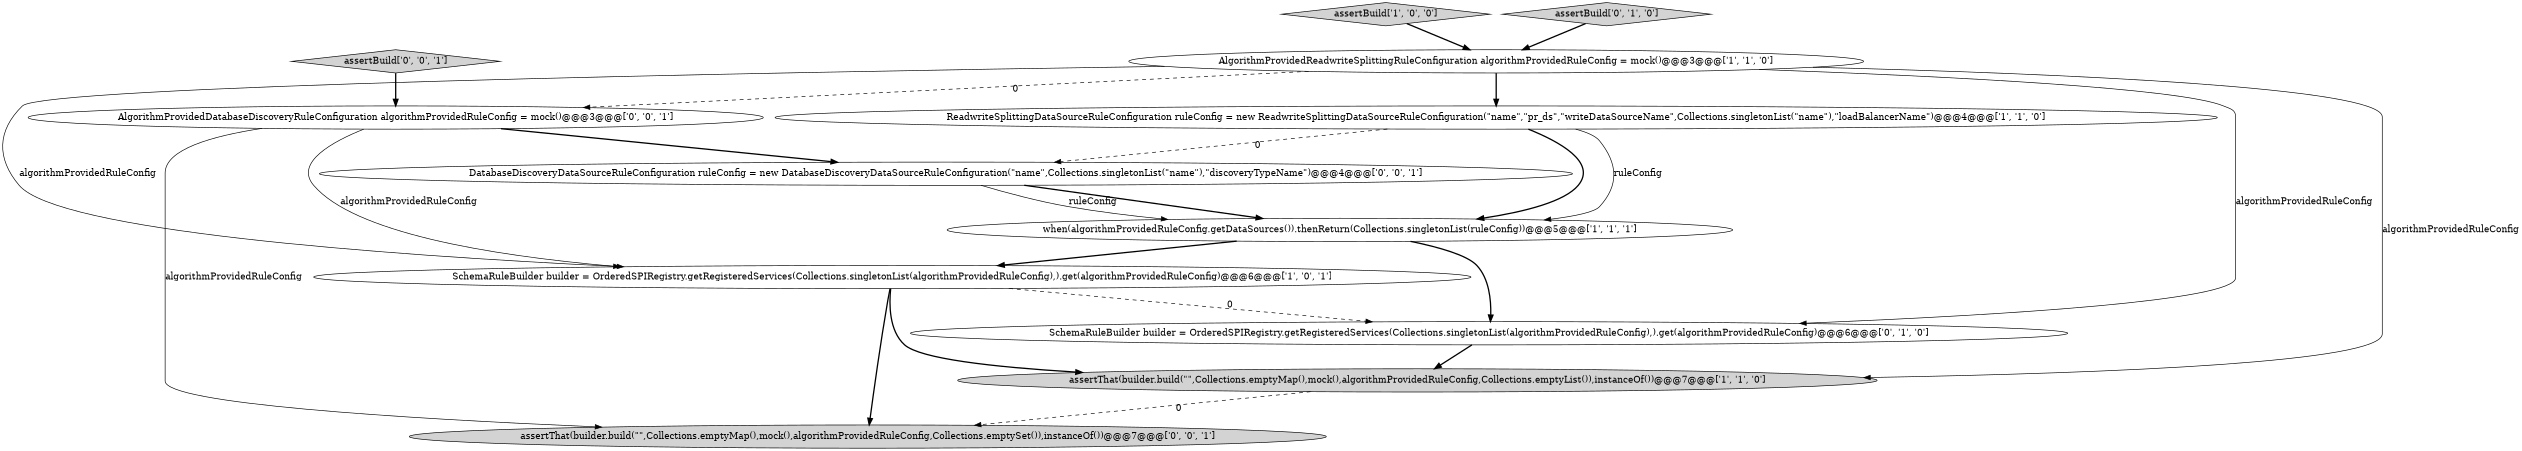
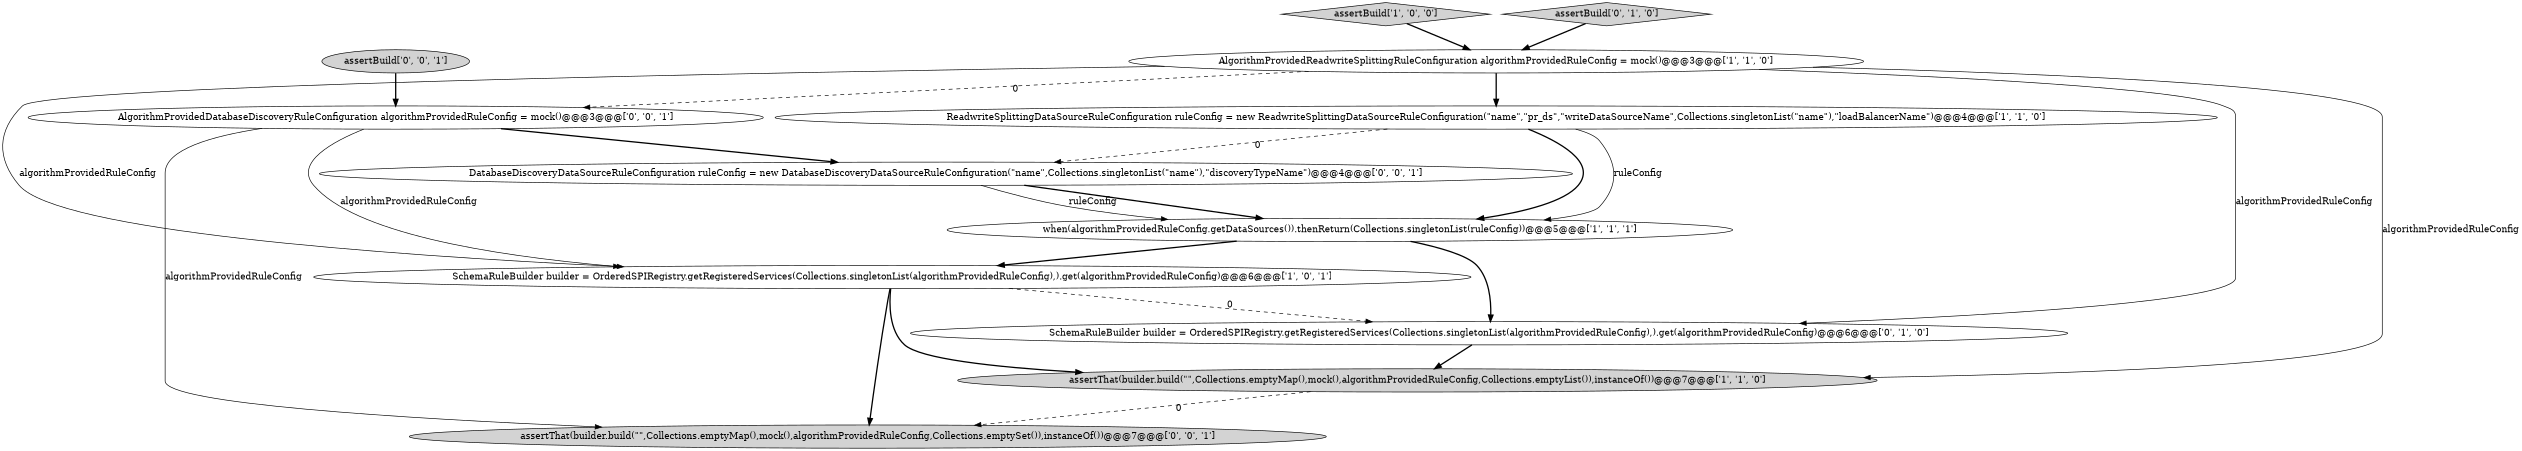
  digraph {
    node [fillcolor=white shape=ellipse style=filled]
    edge [style=bold]
    n1 [fillcolor=lightgray label="assertBuild['1', '0', '0']" shape=diamond]
    n2 [label="AlgorithmProvidedReadwriteSplittingRuleConfiguration algorithmProvidedRuleConfig = mock()@@@3@@@['1', '1', '0']"]
    n3 [label="ReadwriteSplittingDataSourceRuleConfiguration ruleConfig = new ReadwriteSplittingDataSourceRuleConfiguration(\"name\",\"pr_ds\",\"writeDataSourceName\",Collections.singletonList(\"name\"),\"loadBalancerName\")@@@4@@@['1', '1', '0']"]
    n4 [label="DatabaseDiscoveryDataSourceRuleConfiguration ruleConfig = new DatabaseDiscoveryDataSourceRuleConfiguration(\"name\",Collections.singletonList(\"name\"),\"discoveryTypeName\")@@@4@@@['0', '0', '1']"]
    n5 [label="when(algorithmProvidedRuleConfig.getDataSources()).thenReturn(Collections.singletonList(ruleConfig))@@@5@@@['1', '1', '1']"]
-   n6 [fillcolor=lightgray label="assertBuild['0', '0', '1']" shape=diamond]
+   n6 [fillcolor=lightgray label="assertBuild['0', '0', '1']"]
    n7 [label="AlgorithmProvidedDatabaseDiscoveryRuleConfiguration algorithmProvidedRuleConfig = mock()@@@3@@@['0', '0', '1']"]
    n8 [fillcolor=lightgray label="assertThat(builder.build(\"\",Collections.emptyMap(),mock(),algorithmProvidedRuleConfig,Collections.emptyList()),instanceOf())@@@7@@@['1', '1', '0']"]
    n9 [fillcolor=lightgray label="assertThat(builder.build(\"\",Collections.emptyMap(),mock(),algorithmProvidedRuleConfig,Collections.emptySet()),instanceOf())@@@7@@@['0', '0', '1']"]
    n10 [label="SchemaRuleBuilder builder = OrderedSPIRegistry.getRegisteredServices(Collections.singletonList(algorithmProvidedRuleConfig),).get(algorithmProvidedRuleConfig)@@@6@@@['0', '1', '0']"]
    n11 [label="SchemaRuleBuilder builder = OrderedSPIRegistry.getRegisteredServices(Collections.singletonList(algorithmProvidedRuleConfig),).get(algorithmProvidedRuleConfig)@@@6@@@['1', '0', '1']"]
    n12 [fillcolor=lightgray label="assertBuild['0', '1', '0']" shape=diamond]
    n1 -> n2
    n2 -> n3
    n2 -> n7 [label=0 style=dashed]
    n2 -> n8 [label=algorithmProvidedRuleConfig style=solid]
    n2 -> n10 [label=algorithmProvidedRuleConfig style=solid]
    n2 -> n11 [label=algorithmProvidedRuleConfig style=solid]
    n3 -> n4 [label=0 style=dashed]
    n3 -> n5 [label=ruleConfig style=solid]
    n3 -> n5
    n4 -> n5
    n4 -> n5 [label=ruleConfig style=solid]
    n5 -> n10
    n5 -> n11
    n6 -> n7
    n7 -> n4
    n7 -> n9 [label=algorithmProvidedRuleConfig style=solid]
    n7 -> n11 [label=algorithmProvidedRuleConfig style=solid]
    n8 -> n9 [label=0 style=dashed]
    n10 -> n8
    n11 -> n8
    n11 -> n9
    n11 -> n10 [label=0 style=dashed]
    n12 -> n2
  }
